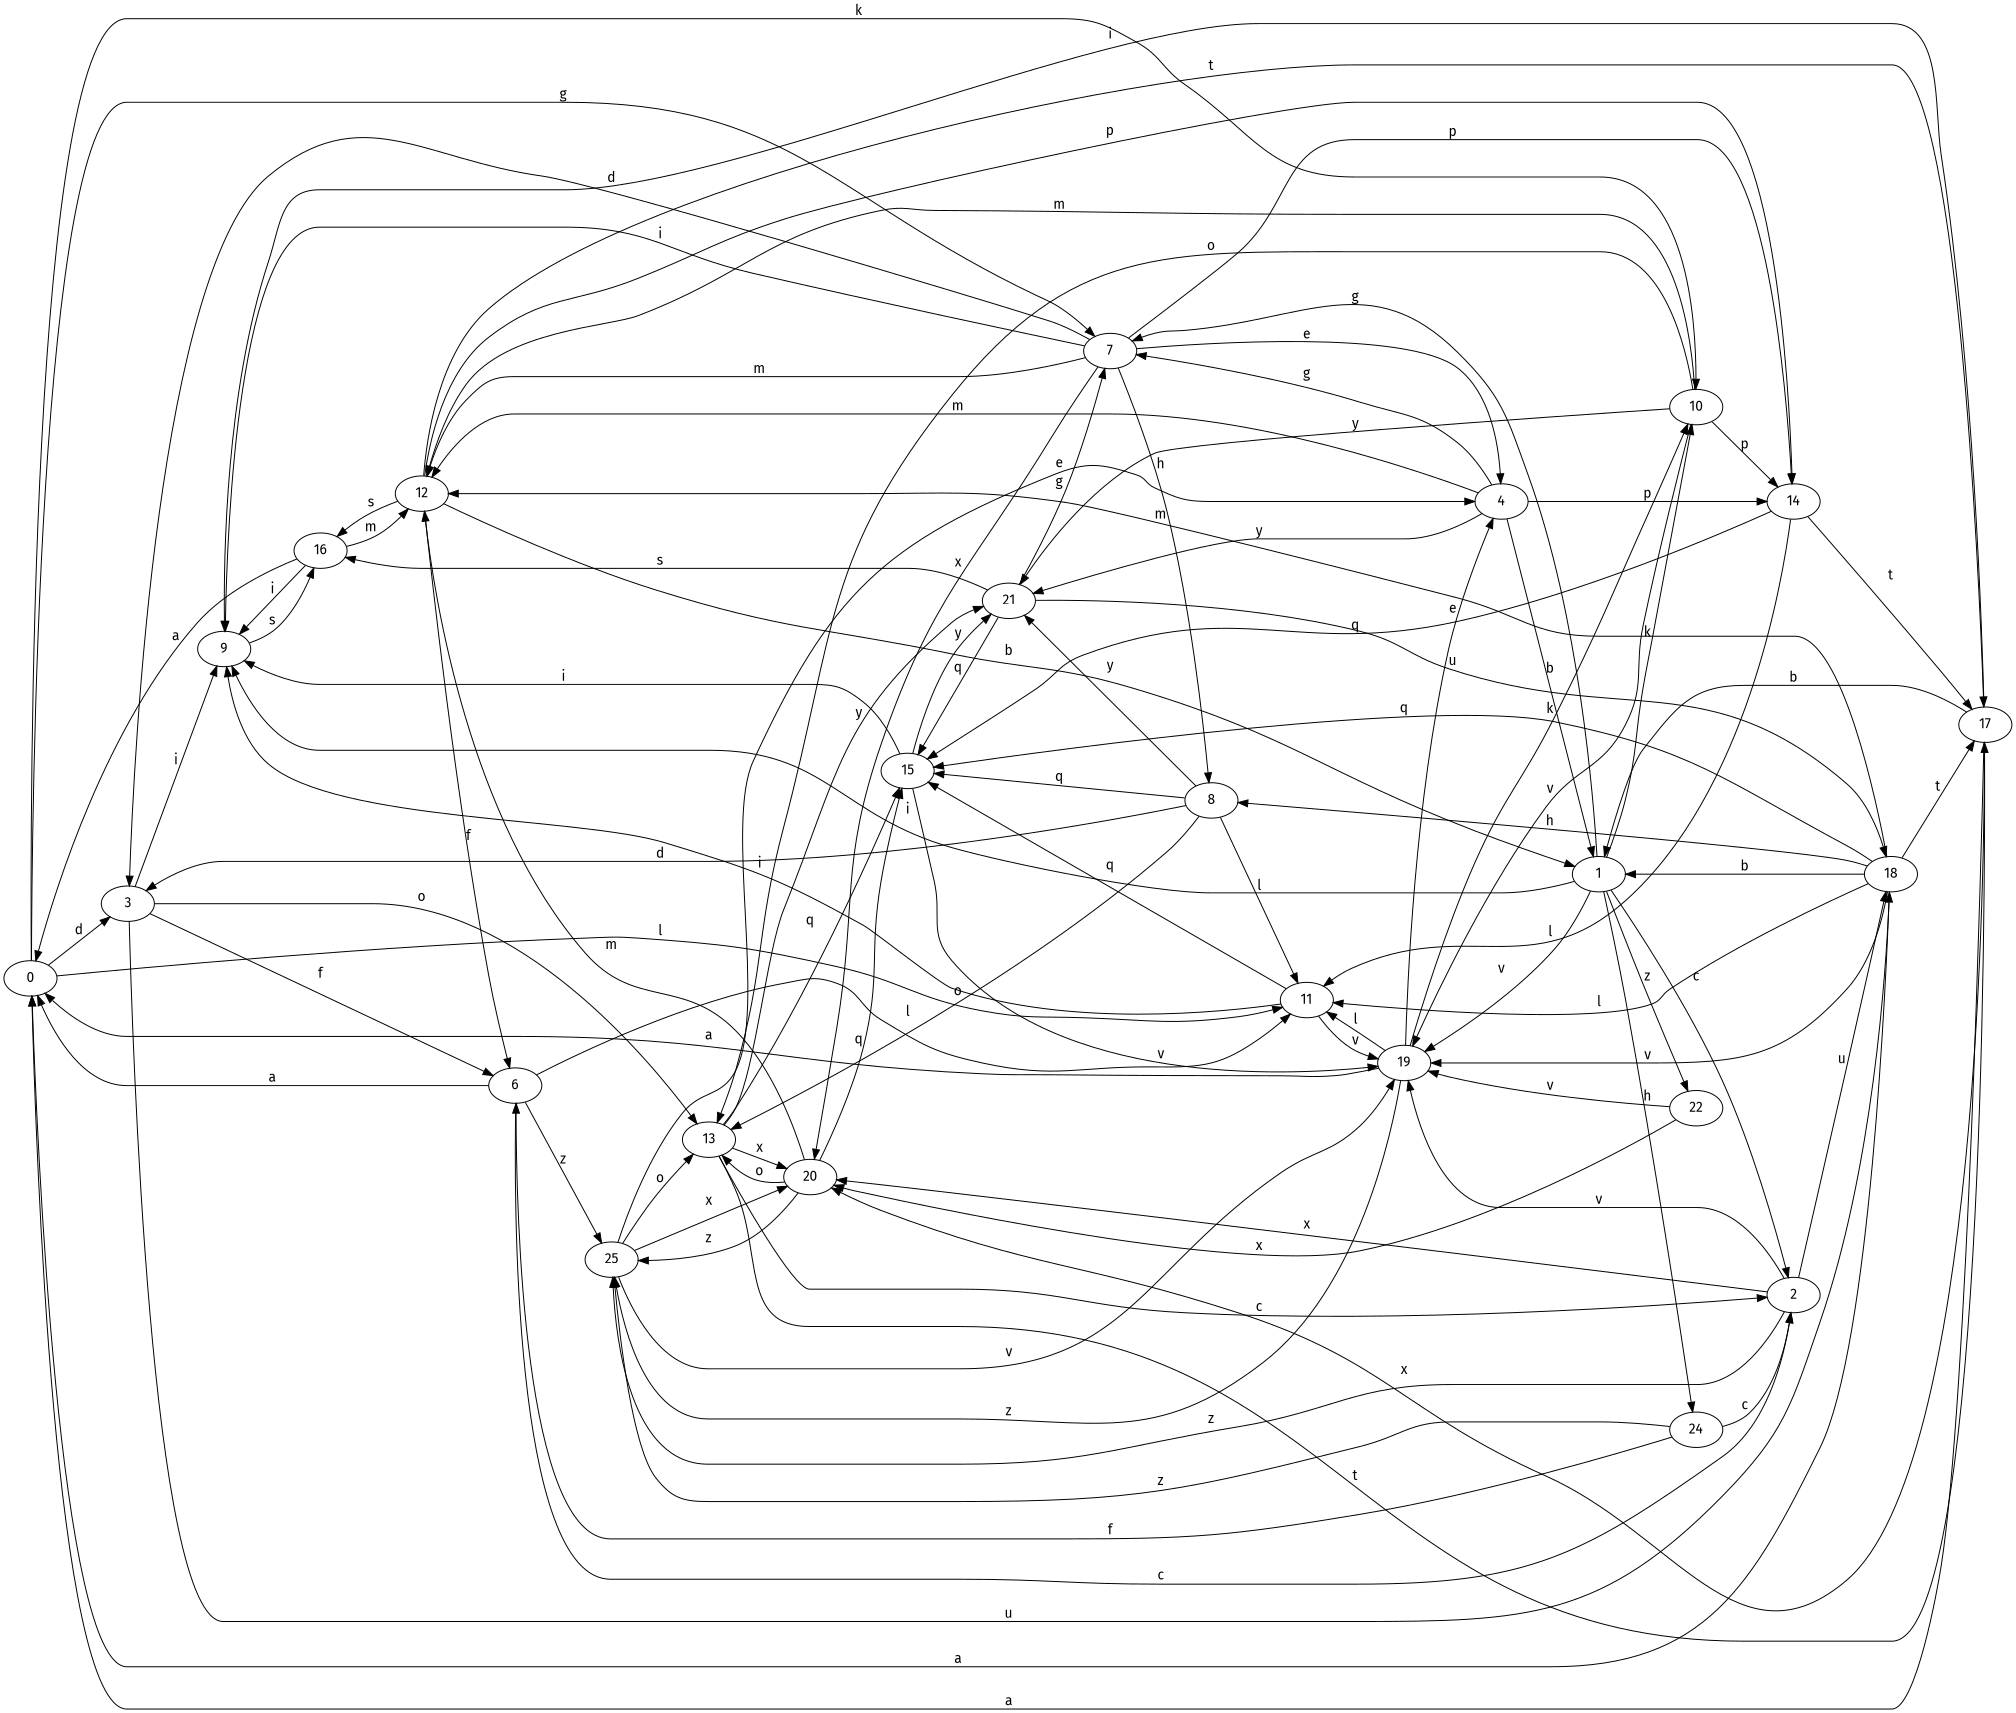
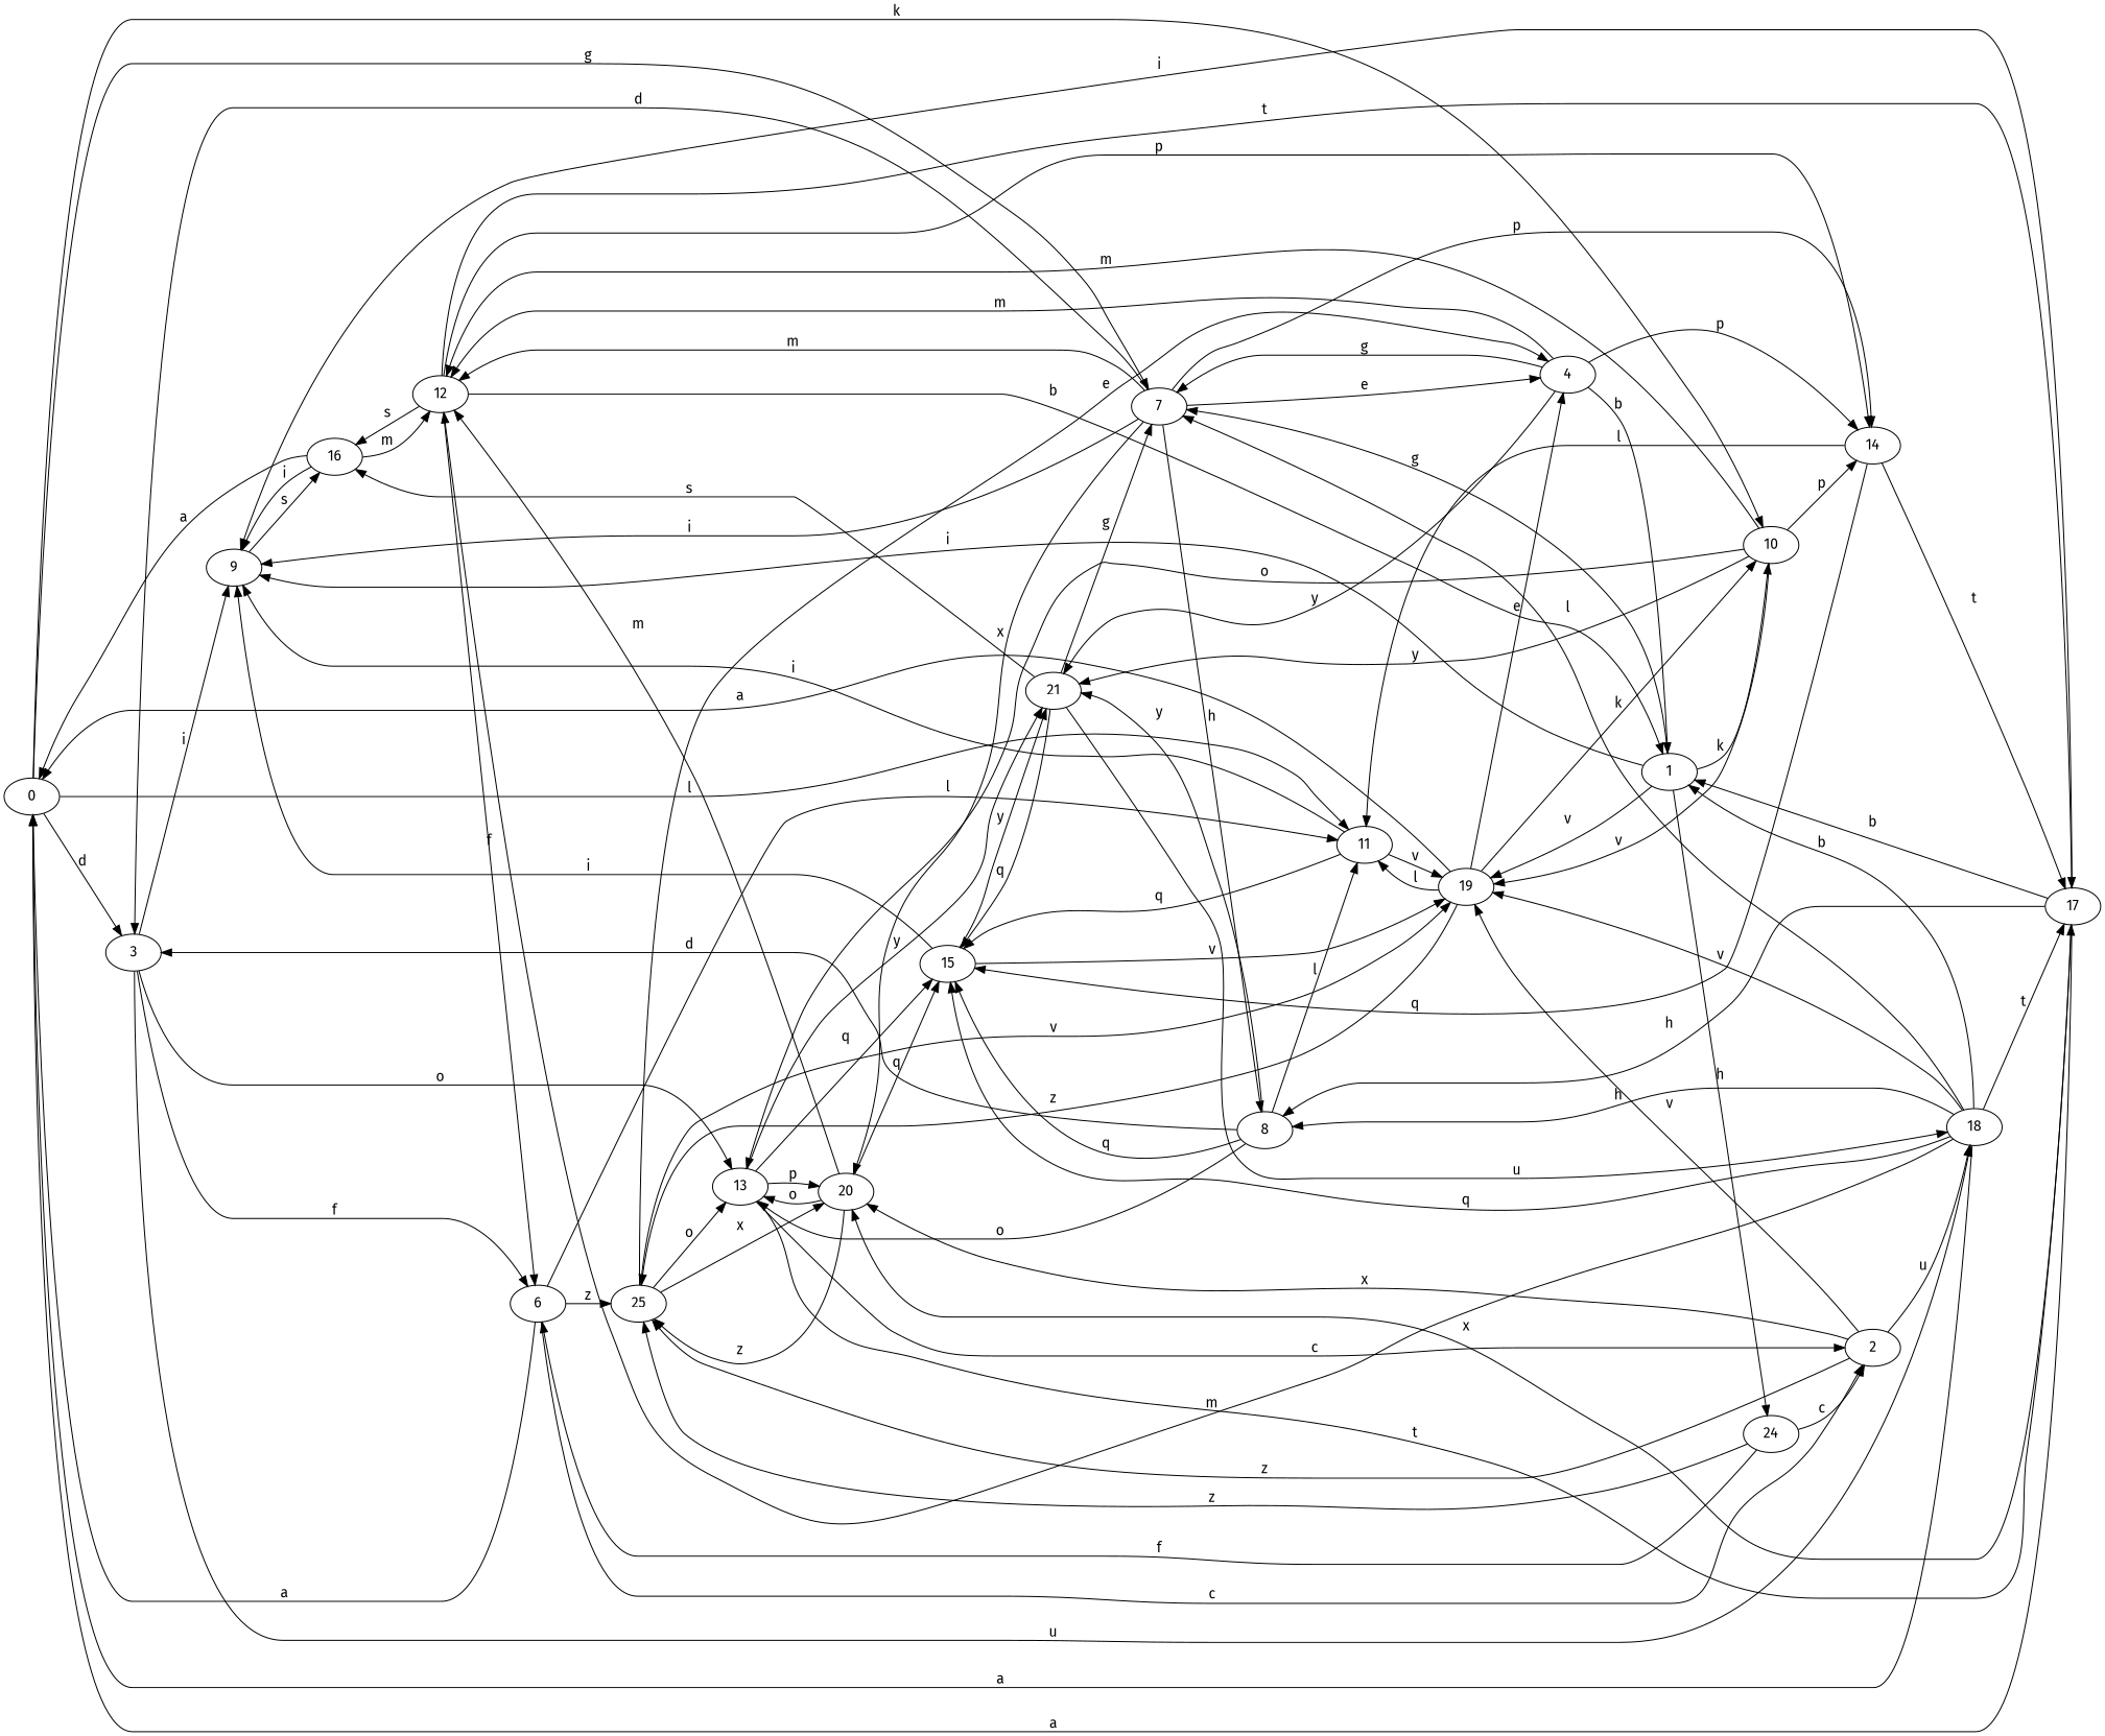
  strict digraph {
    fontname="Fira Sans"
    rankdir=LR
    node [fontname="Fira Sans"]
    edge [fontname="Fira Sans"]
    0
    3
    7
    10
    11
    9
    18
    6
    13
    20
    4
    12
    14
    8
    19
    21
    15
    1
    2
-   22
    24
    25
    16
    17
    0 -> 3 [label=d]
    0 -> 7 [label=g]
    0 -> 10 [label=k]
    0 -> 11 [label=l]
    3 -> 9 [label=i]
    3 -> 18 [label=u]
    3 -> 6 [label=f]
    3 -> 13 [label=o]
    7 -> 3 [label=d]
    7 -> 9 [label=i]
    7 -> 20 [label=x]
    7 -> 4 [label=e]
    7 -> 12 [label=m]
    7 -> 14 [label=p]
    7 -> 8 [label=h]
    10 -> 13 [label=o]
    10 -> 12 [label=m]
    10 -> 14 [label=p]
    10 -> 19 [label=v]
    10 -> 21 [label=y]
    11 -> 9 [label=i]
    11 -> 19 [label=v]
    11 -> 15 [label=q]
    9 -> 16 [label=s]
    18 -> 0 [label=a]
-   18 -> 11 [label=l]
+   18 -> 7 [label=l]
    18 -> 12 [label=m]
    18 -> 8 [label=h]
    18 -> 19 [label=v]
    18 -> 15 [label=q]
    18 -> 1 [label=b]
    18 -> 17 [label=t]
    6 -> 0 [label=a]
    6 -> 11 [label=l]
    6 -> 2 [label=c]
    6 -> 25 [label=z]
-   13 -> 20 [label=x]
+   13 -> 20 [label=p]
    13 -> 21 [label=y]
    13 -> 15 [label=q]
    13 -> 2 [label=c]
    13 -> 17 [label=t]
    20 -> 13 [label=o]
    20 -> 12 [label=m]
    20 -> 15 [label=q]
    20 -> 25 [label=z]
    4 -> 7 [label=g]
    4 -> 12 [label=m]
    4 -> 14 [label=p]
    4 -> 21 [label=y]
    4 -> 1 [label=b]
    12 -> 6 [label=f]
    12 -> 14 [label=p]
    12 -> 1 [label=b]
    12 -> 16 [label=s]
    12 -> 17 [label=t]
    14 -> 11 [label=l]
    14 -> 15 [label=q]
    14 -> 17 [label=t]
    8 -> 3 [label=d]
    8 -> 11 [label=l]
    8 -> 13 [label=o]
    8 -> 21 [label=y]
    8 -> 15 [label=q]
    19 -> 0 [label=a]
    19 -> 10 [label=k]
    19 -> 11 [label=l]
    19 -> 4 [label=e]
    19 -> 25 [label=z]
    21 -> 7 [label=g]
    21 -> 18 [label=u]
    21 -> 15 [label=q]
    21 -> 16 [label=s]
    15 -> 9 [label=i]
    15 -> 19 [label=v]
    15 -> 21 [label=y]
    1 -> 7 [label=g]
    1 -> 10 [label=k]
    1 -> 9 [label=i]
    1 -> 19 [label=v]
-   1 -> 2 [label=c]
-   1 -> 22 [label=z]
    1 -> 24 [label=h]
    2 -> 18 [label=u]
    2 -> 20 [label=x]
    2 -> 19 [label=v]
    2 -> 25 [label=z]
-   22 -> 20 [label=x]
-   22 -> 19 [label=v]
    24 -> 6 [label=f]
    24 -> 2 [label=c]
    24 -> 25 [label=z]
    25 -> 13 [label=o]
    25 -> 20 [label=x]
    25 -> 4 [label=e]
    25 -> 19 [label=v]
    16 -> 0 [label=a]
    16 -> 9 [label=i]
    16 -> 12 [label=m]
    17 -> 0 [label=a]
    17 -> 9 [label=i]
    17 -> 20 [label=x]
+   17 -> 8 [label=h]
    17 -> 1 [label=b]
  }
